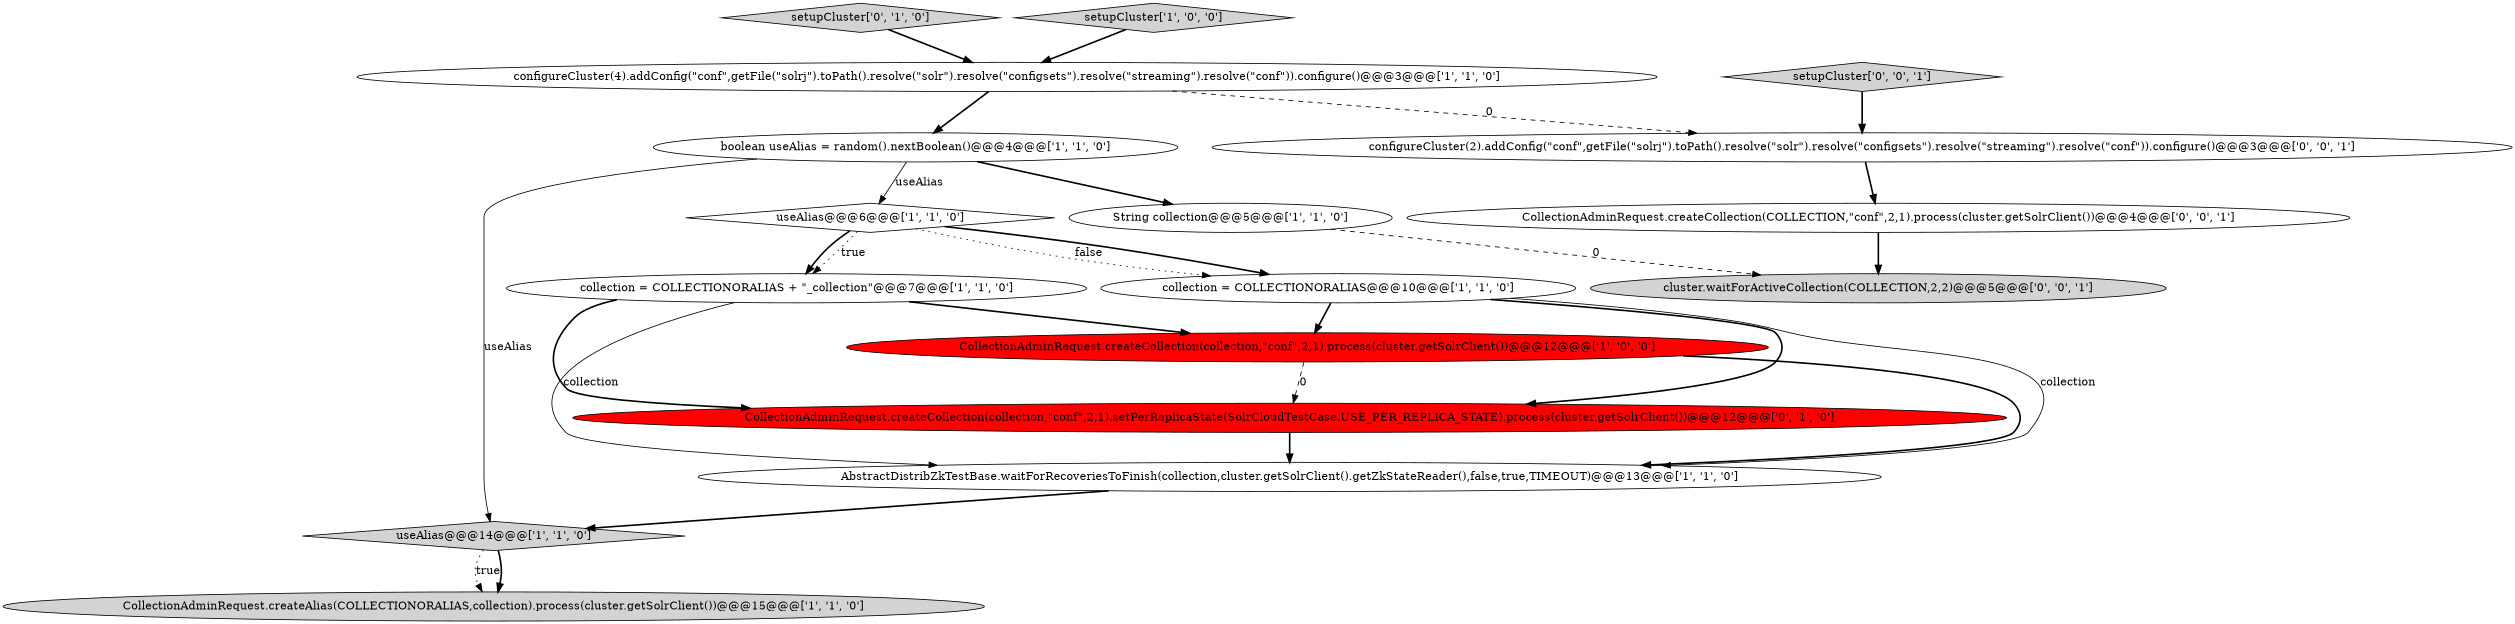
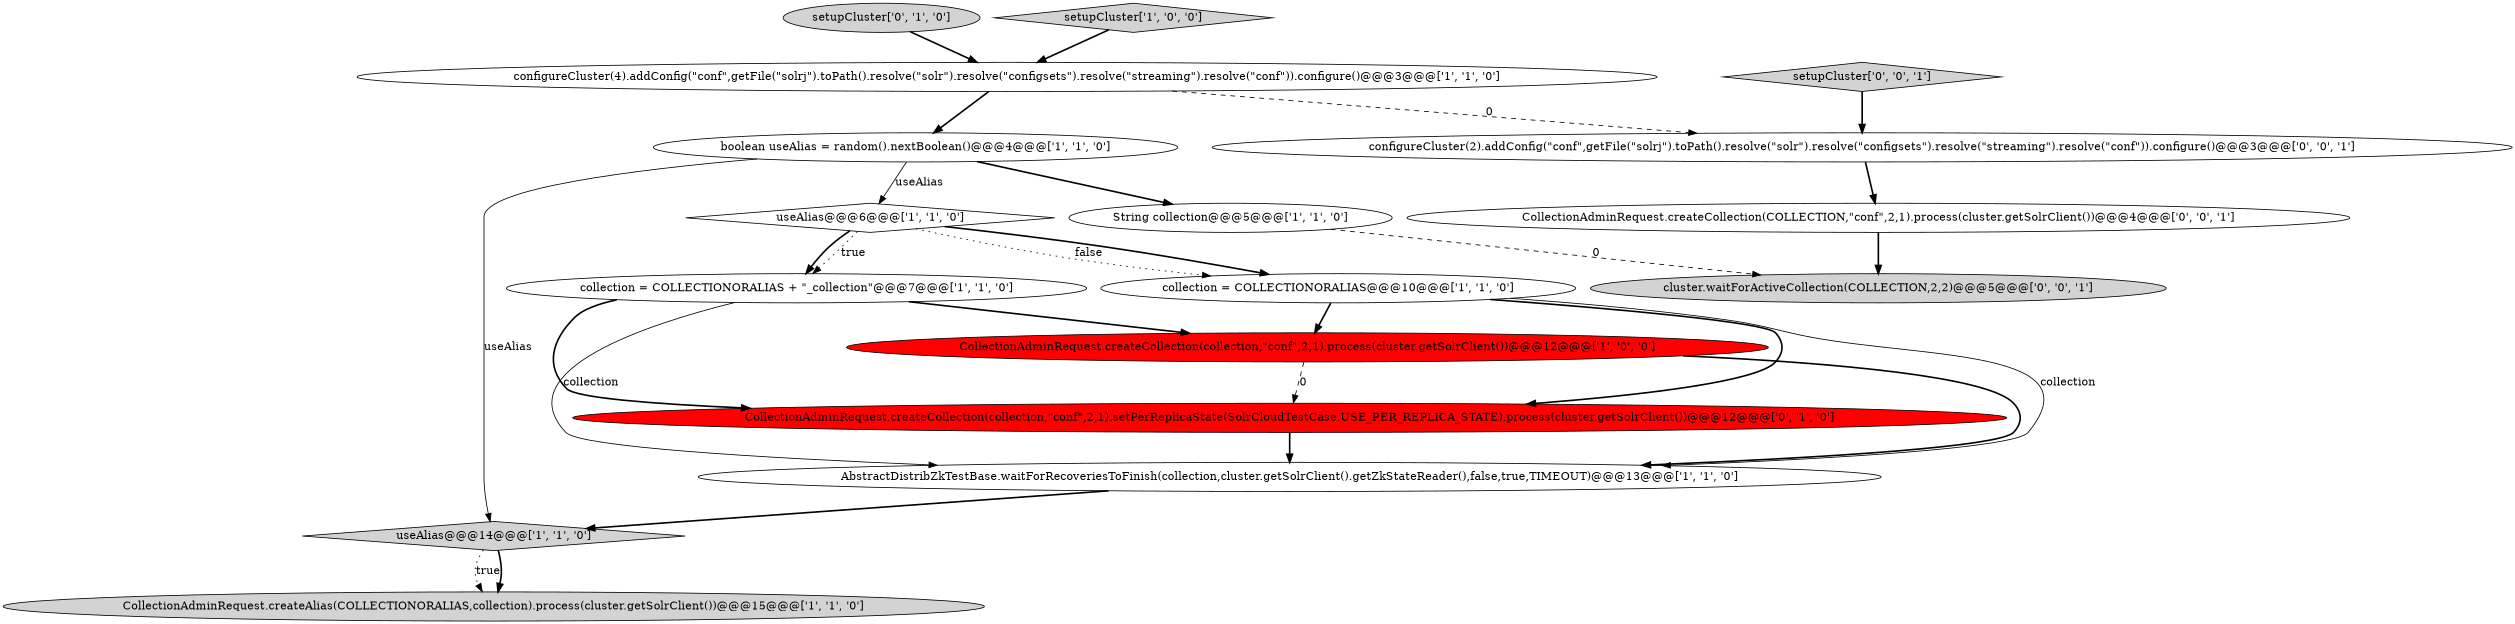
  digraph {
    node [fillcolor=white shape=ellipse style=filled]
    edge [style=bold]
    n1 [label="collection = COLLECTIONORALIAS + \"_collection\"@@@7@@@['1', '1', '0']"]
    n2 [fillcolor=red label="CollectionAdminRequest.createCollection(collection,\"conf\",2,1).setPerReplicaState(SolrCloudTestCase.USE_PER_REPLICA_STATE).process(cluster.getSolrClient())@@@12@@@['0', '1', '0']"]
    n3 [fillcolor=red label="CollectionAdminRequest.createCollection(collection,\"conf\",2,1).process(cluster.getSolrClient())@@@12@@@['1', '0', '0']"]
    n4 [label="AbstractDistribZkTestBase.waitForRecoveriesToFinish(collection,cluster.getSolrClient().getZkStateReader(),false,true,TIMEOUT)@@@13@@@['1', '1', '0']"]
    n5 [fillcolor=lightgray label="useAlias@@@14@@@['1', '1', '0']" shape=diamond]
    n6 [fillcolor=lightgray label="setupCluster['0', '0', '1']" shape=diamond]
    n7 [label="configureCluster(2).addConfig(\"conf\",getFile(\"solrj\").toPath().resolve(\"solr\").resolve(\"configsets\").resolve(\"streaming\").resolve(\"conf\")).configure()@@@3@@@['0', '0', '1']"]
    n8 [label="CollectionAdminRequest.createCollection(COLLECTION,\"conf\",2,1).process(cluster.getSolrClient())@@@4@@@['0', '0', '1']"]
    n9 [fillcolor=lightgray label="cluster.waitForActiveCollection(COLLECTION,2,2)@@@5@@@['0', '0', '1']"]
    n10 [fillcolor=lightgray label="CollectionAdminRequest.createAlias(COLLECTIONORALIAS,collection).process(cluster.getSolrClient())@@@15@@@['1', '1', '0']"]
-   n11 [fillcolor=lightgray label="setupCluster['0', '1', '0']" shape=diamond]
+   n11 [fillcolor=lightgray label="setupCluster['0', '1', '0']"]
    n12 [label="configureCluster(4).addConfig(\"conf\",getFile(\"solrj\").toPath().resolve(\"solr\").resolve(\"configsets\").resolve(\"streaming\").resolve(\"conf\")).configure()@@@3@@@['1', '1', '0']"]
    n13 [label="boolean useAlias = random().nextBoolean()@@@4@@@['1', '1', '0']"]
    n14 [label="String collection@@@5@@@['1', '1', '0']"]
    n15 [label="useAlias@@@6@@@['1', '1', '0']" shape=diamond]
    n16 [label="collection = COLLECTIONORALIAS@@@10@@@['1', '1', '0']"]
    n17 [fillcolor=lightgray label="setupCluster['1', '0', '0']" shape=diamond]
    n1 -> n2
    n1 -> n3
    n1 -> n4 [label=collection style=solid]
    n2 -> n4
    n3 -> n2 [label=0 style=dashed]
    n3 -> n4
    n4 -> n5
    n5 -> n10 [label=true style=dotted]
    n5 -> n10
    n6 -> n7
    n7 -> n8
    n8 -> n9
    n11 -> n12
    n12 -> n7 [label=0 style=dashed]
    n12 -> n13
    n13 -> n5 [label=useAlias style=solid]
    n13 -> n14
    n13 -> n15 [label=useAlias style=solid]
    n14 -> n9 [label=0 style=dashed]
    n15 -> n1
    n15 -> n1 [label=true style=dotted]
    n15 -> n16
    n15 -> n16 [label=false style=dotted]
    n16 -> n2
    n16 -> n3
    n16 -> n4 [label=collection style=solid]
    n17 -> n12
  }
